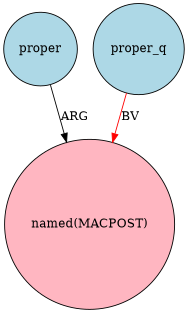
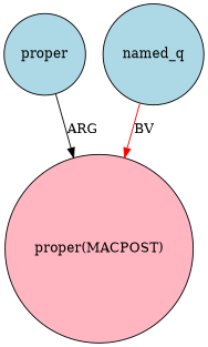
  digraph {
    node [fillcolor=lightblue shape=circle style=filled]
    n1 [label=proper]
-   "named(MACPOST)" [fillcolor=lightpink]
-   proper_q
+   "named(MACPOST)" [fillcolor=lightpink label="proper(MACPOST)"]
+   proper_q [label=named_q]
    n1 -> "named(MACPOST)" [color=black label=ARG]
    proper_q -> "named(MACPOST)" [color=red label=BV]
  }
